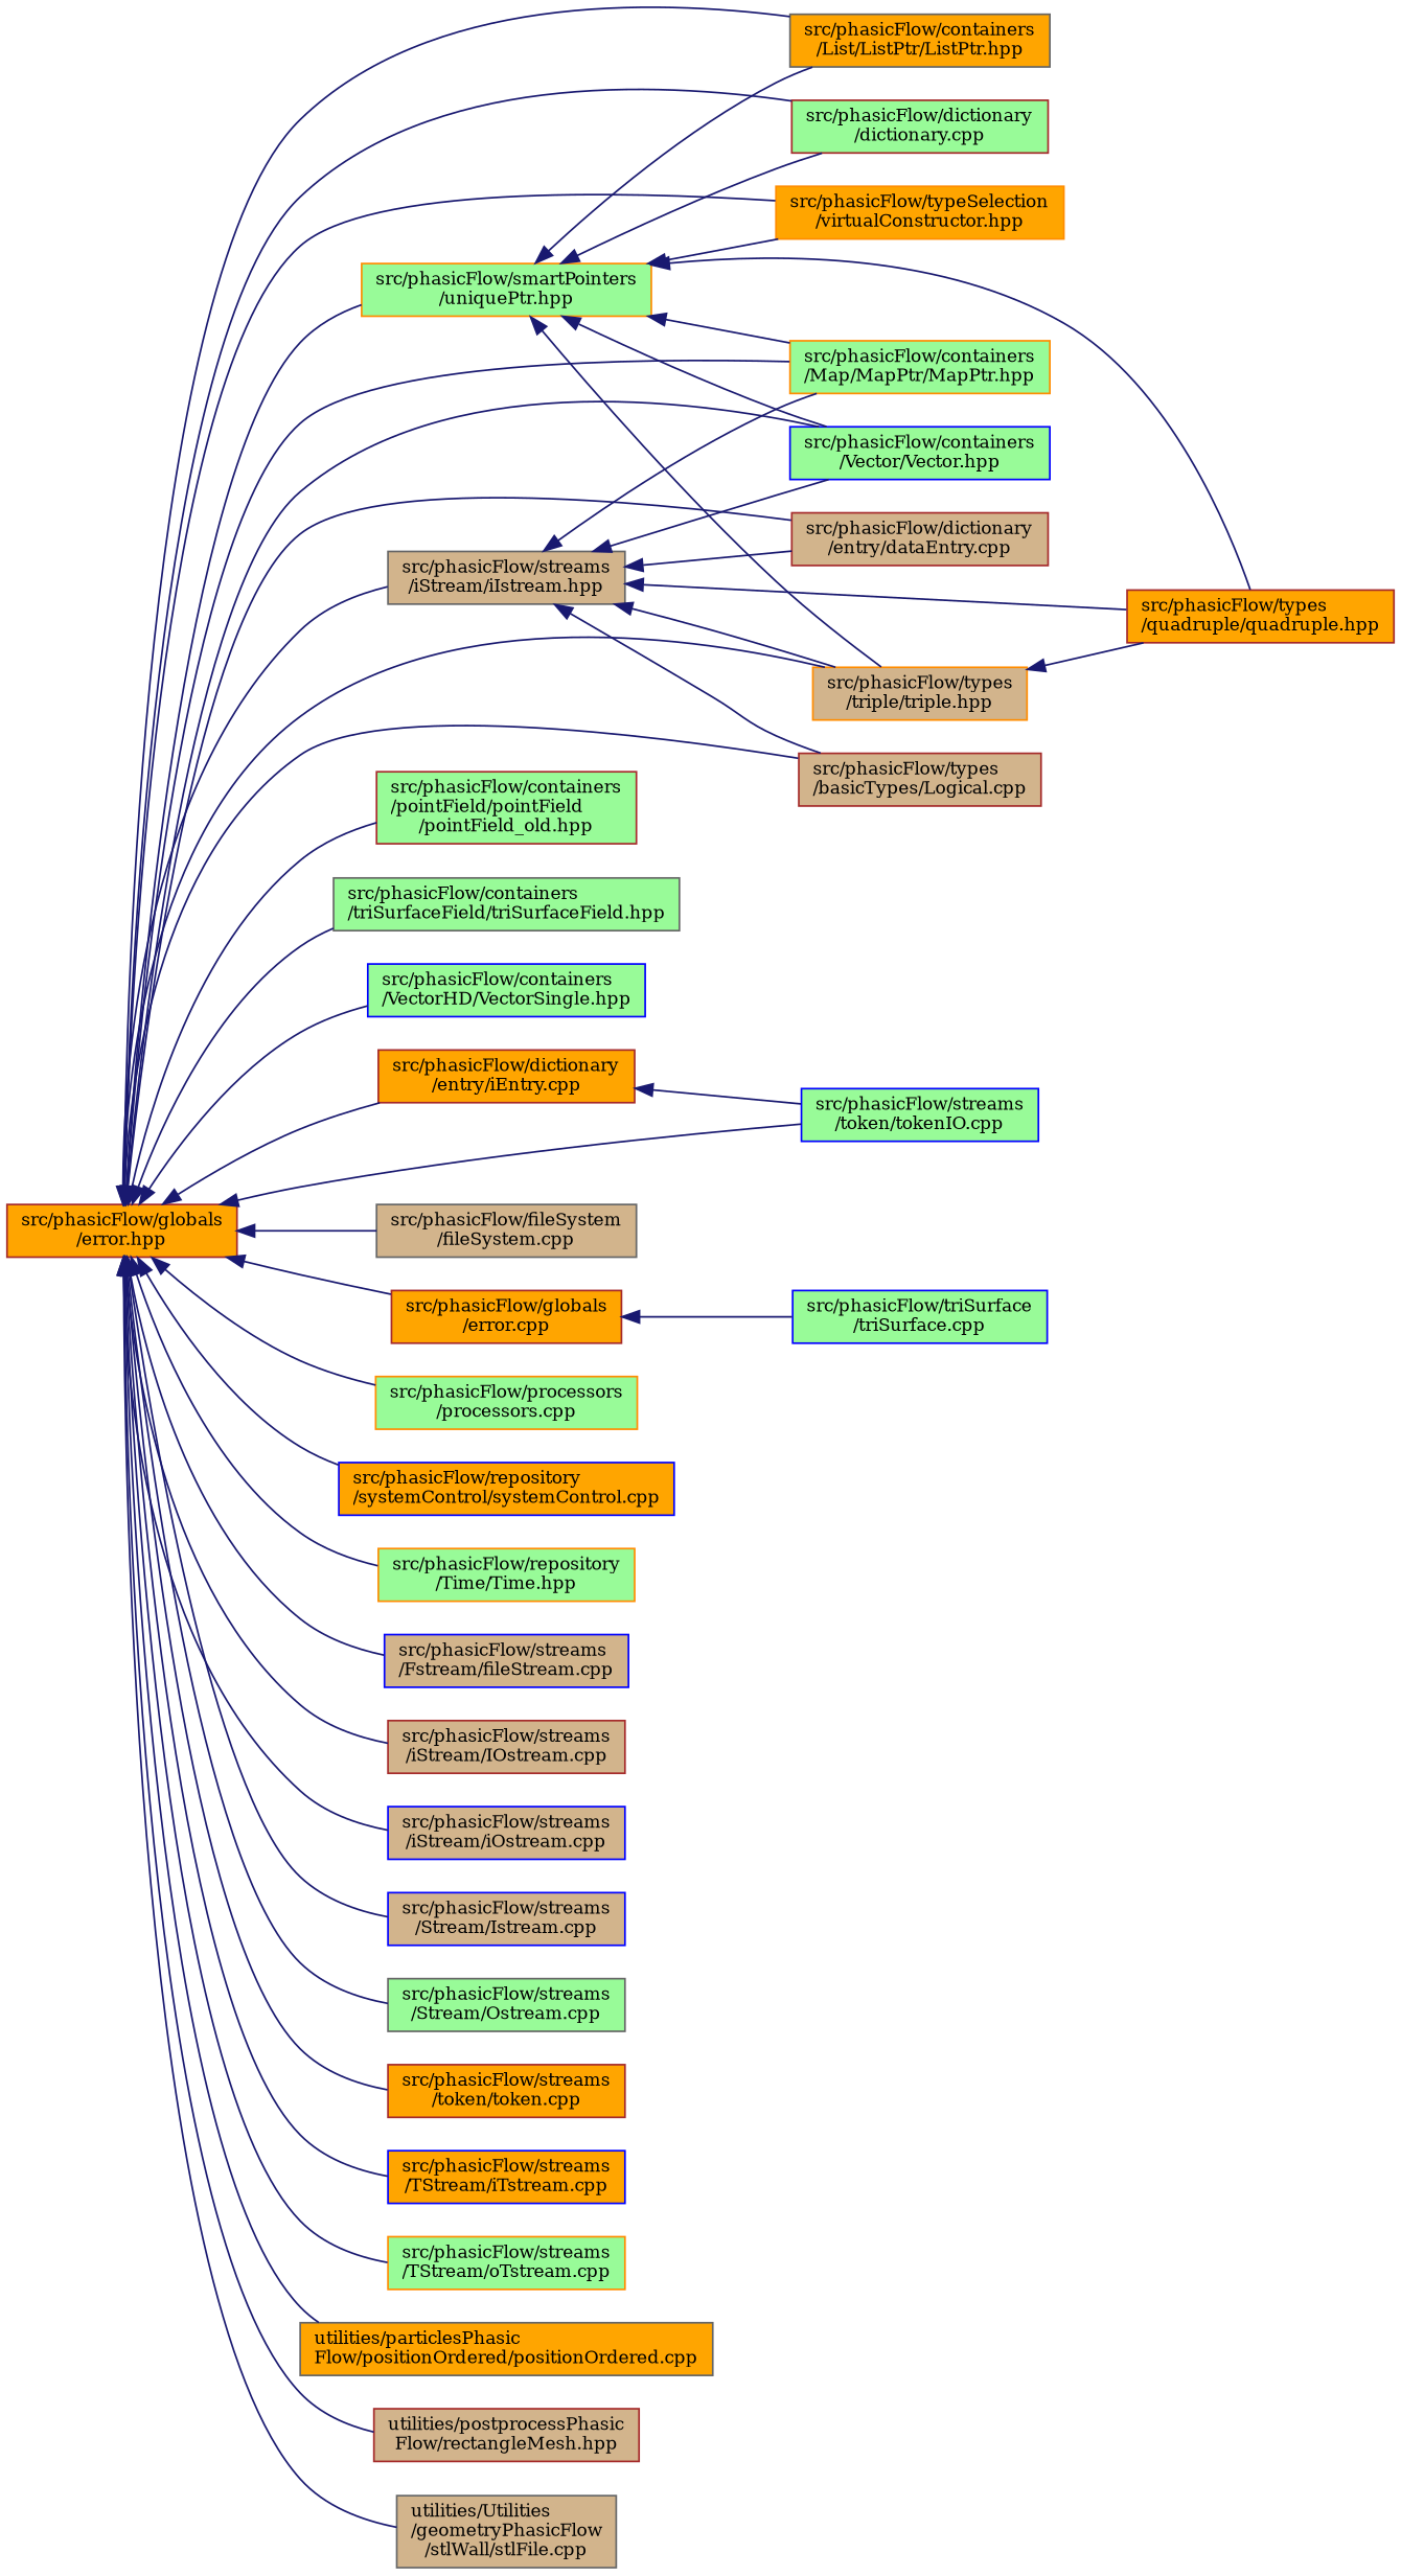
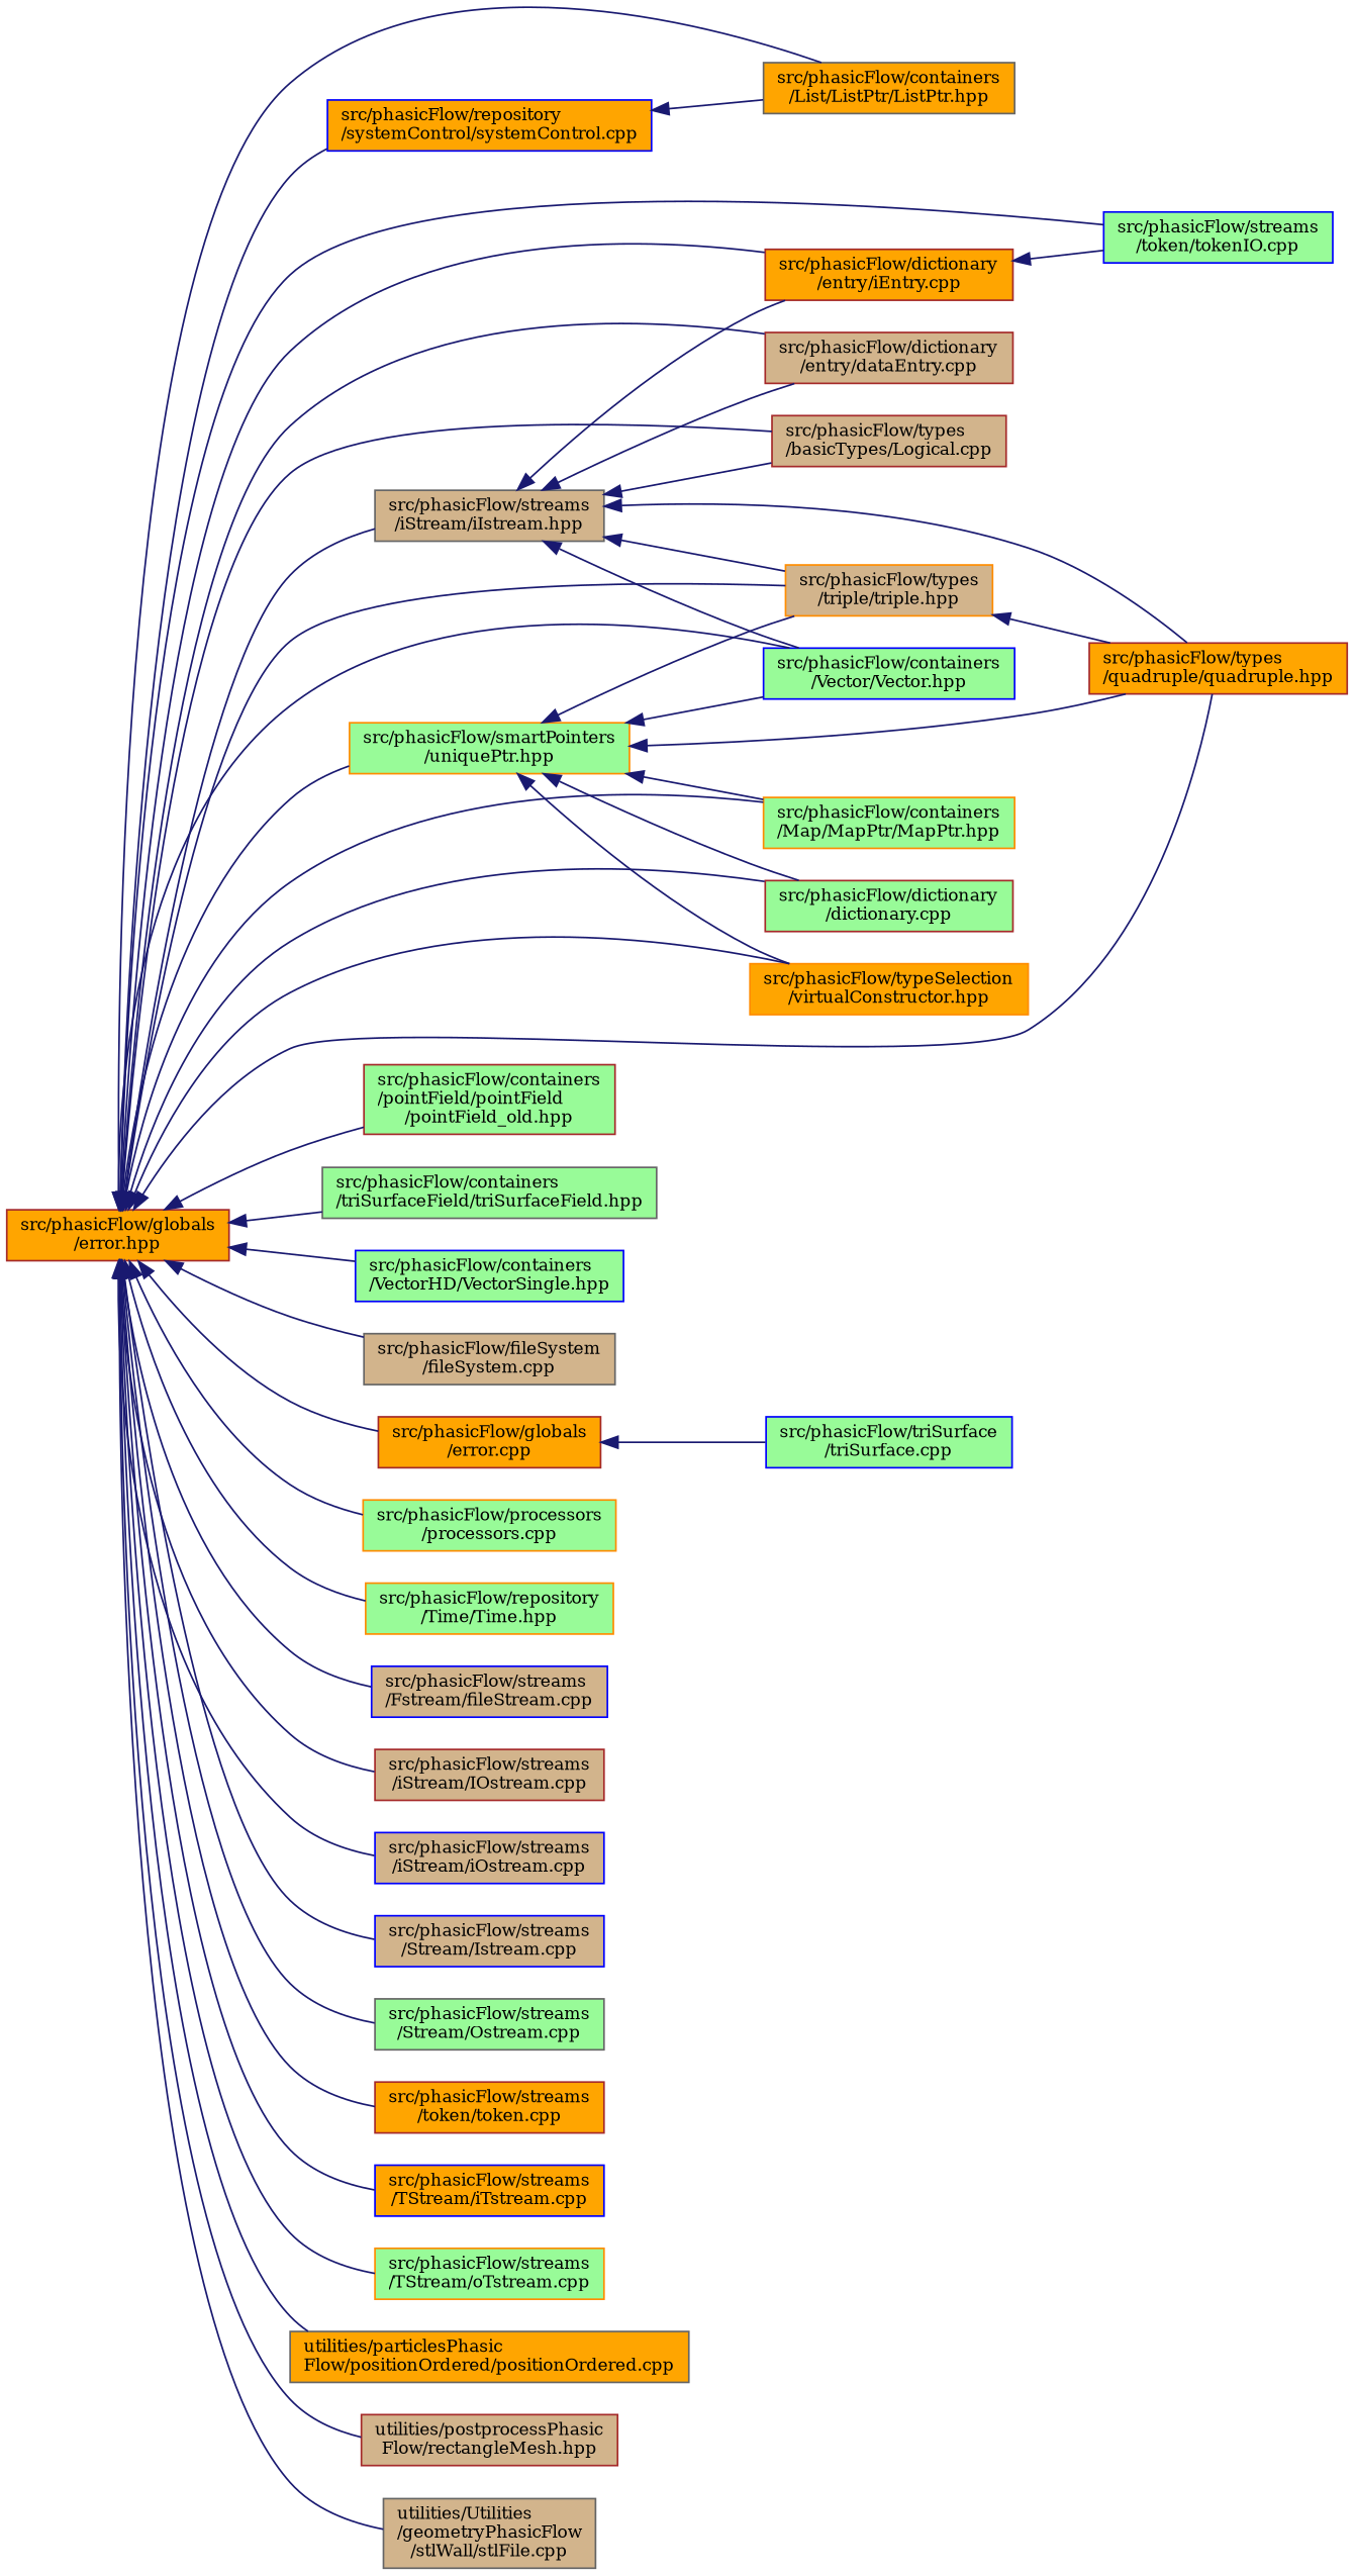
  digraph {
    fontname="DejaVu Serif"
    rankdir=LR
    node [color=brown fillcolor=palegreen fontname="DejaVu Serif" fontsize=10 shape=record style=filled]
    edge [color=midnightblue dir=back fontname="DejaVu Serif" fontsize=10 labelfontname=Helvetica labelfontsize=10 style=solid]
    n1 [fillcolor=orange fontcolor=black height=0.2 label="src/phasicFlow/globals\l/error.hpp" width=0.4]
    n2 [color=gray40 fillcolor=orange height=0.2 label="src/phasicFlow/containers\l/List/ListPtr/ListPtr.hpp" width=0.4]
    n3 [color=darkorange height=0.2 label="src/phasicFlow/containers\l/Map/MapPtr/MapPtr.hpp" width=0.4]
    n4 [height=0.2 label="src/phasicFlow/containers\l/pointField/pointField\l/pointField_old.hpp" width=0.4]
    n5 [color=gray40 height=0.2 label="src/phasicFlow/containers\l/triSurfaceField/triSurfaceField.hpp" width=0.4]
    n6 [color=blue height=0.2 label="src/phasicFlow/containers\l/Vector/Vector.hpp" width=0.4]
    n7 [color=blue height=0.2 label="src/phasicFlow/containers\l/VectorHD/VectorSingle.hpp" width=0.4]
    n8 [height=0.2 label="src/phasicFlow/dictionary\l/dictionary.cpp" width=0.4]
    n9 [fillcolor=tan height=0.2 label="src/phasicFlow/dictionary\l/entry/dataEntry.cpp" width=0.4]
    n10 [fillcolor=orange height=0.2 label="src/phasicFlow/dictionary\l/entry/iEntry.cpp" width=0.4]
    n11 [color=gray40 fillcolor=tan height=0.2 label="src/phasicFlow/fileSystem\l/fileSystem.cpp" width=0.4]
    n12 [fillcolor=orange height=0.2 label="src/phasicFlow/globals\l/error.cpp" width=0.4]
    n13 [color=darkorange height=0.2 label="src/phasicFlow/processors\l/processors.cpp" width=0.4]
    n14 [color=blue fillcolor=orange height=0.2 label="src/phasicFlow/repository\l/systemControl/systemControl.cpp" width=0.4]
    n15 [color=darkorange height=0.2 label="src/phasicFlow/repository\l/Time/Time.hpp" width=0.4]
    n16 [color=darkorange height=0.2 label="src/phasicFlow/smartPointers\l/uniquePtr.hpp" width=0.4]
    n17 [fillcolor=orange height=0.2 label="src/phasicFlow/types\l/quadruple/quadruple.hpp" width=0.4]
    n18 [color=darkorange fillcolor=tan height=0.2 label="src/phasicFlow/types\l/triple/triple.hpp" width=0.4]
    n19 [color=darkorange fillcolor=orange height=0.2 label="src/phasicFlow/typeSelection\l/virtualConstructor.hpp" width=0.4]
    n20 [color=blue fillcolor=tan height=0.2 label="src/phasicFlow/streams\l/Fstream/fileStream.cpp" width=0.4]
    n21 [color=gray40 fillcolor=tan height=0.2 label="src/phasicFlow/streams\l/iStream/iIstream.hpp" width=0.4]
    n22 [color=blue height=0.2 label="src/phasicFlow/streams\l/token/tokenIO.cpp" width=0.4]
    n23 [fillcolor=tan height=0.2 label="src/phasicFlow/types\l/basicTypes/Logical.cpp" width=0.4]
    n24 [fillcolor=tan height=0.2 label="src/phasicFlow/streams\l/iStream/IOstream.cpp" width=0.4]
    n25 [color=blue fillcolor=tan height=0.2 label="src/phasicFlow/streams\l/iStream/iOstream.cpp" width=0.4]
    n26 [color=blue fillcolor=tan height=0.2 label="src/phasicFlow/streams\l/Stream/Istream.cpp" width=0.4]
    n27 [color=gray40 height=0.2 label="src/phasicFlow/streams\l/Stream/Ostream.cpp" width=0.4]
    n28 [fillcolor=orange height=0.2 label="src/phasicFlow/streams\l/token/token.cpp" width=0.4]
    n29 [color=blue fillcolor=orange height=0.2 label="src/phasicFlow/streams\l/TStream/iTstream.cpp" width=0.4]
    n30 [color=darkorange height=0.2 label="src/phasicFlow/streams\l/TStream/oTstream.cpp" width=0.4]
    n31 [color=gray40 fillcolor=orange height=0.2 label="utilities/particlesPhasic\lFlow/positionOrdered/positionOrdered.cpp" width=0.4]
    n32 [fillcolor=tan height=0.2 label="utilities/postprocessPhasic\lFlow/rectangleMesh.hpp" width=0.4]
    n33 [color=gray40 fillcolor=tan height=0.2 label="utilities/Utilities\l/geometryPhasicFlow\l/stlWall/stlFile.cpp" width=0.4]
    n34 [color=blue height=0.2 label="src/phasicFlow/triSurface\l/triSurface.cpp" width=0.4]
    n1 -> n2
    n1 -> n3
    n1 -> n4
    n1 -> n5
    n1 -> n6
    n1 -> n7
    n1 -> n8
    n1 -> n9
    n1 -> n10
    n1 -> n11
    n1 -> n12
    n1 -> n13
    n1 -> n14
    n1 -> n15
    n1 -> n16
+   n1 -> n17
    n1 -> n18
    n1 -> n19
    n1 -> n20
    n1 -> n21
    n1 -> n22
    n1 -> n23
    n1 -> n24
    n1 -> n25
    n1 -> n26
    n1 -> n27
    n1 -> n28
    n1 -> n29
    n1 -> n30
    n1 -> n31
    n1 -> n32
    n1 -> n33
    n10 -> n22
    n12 -> n34
-   n16 -> n2
+   n14 -> n2
    n16 -> n3
    n16 -> n6
    n16 -> n8
    n16 -> n17
    n16 -> n18
    n16 -> n19
    n18 -> n17
    n21 -> n6
    n21 -> n9
-   n21 -> n3
+   n21 -> n10
    n21 -> n17
    n21 -> n18
    n21 -> n23
  }
